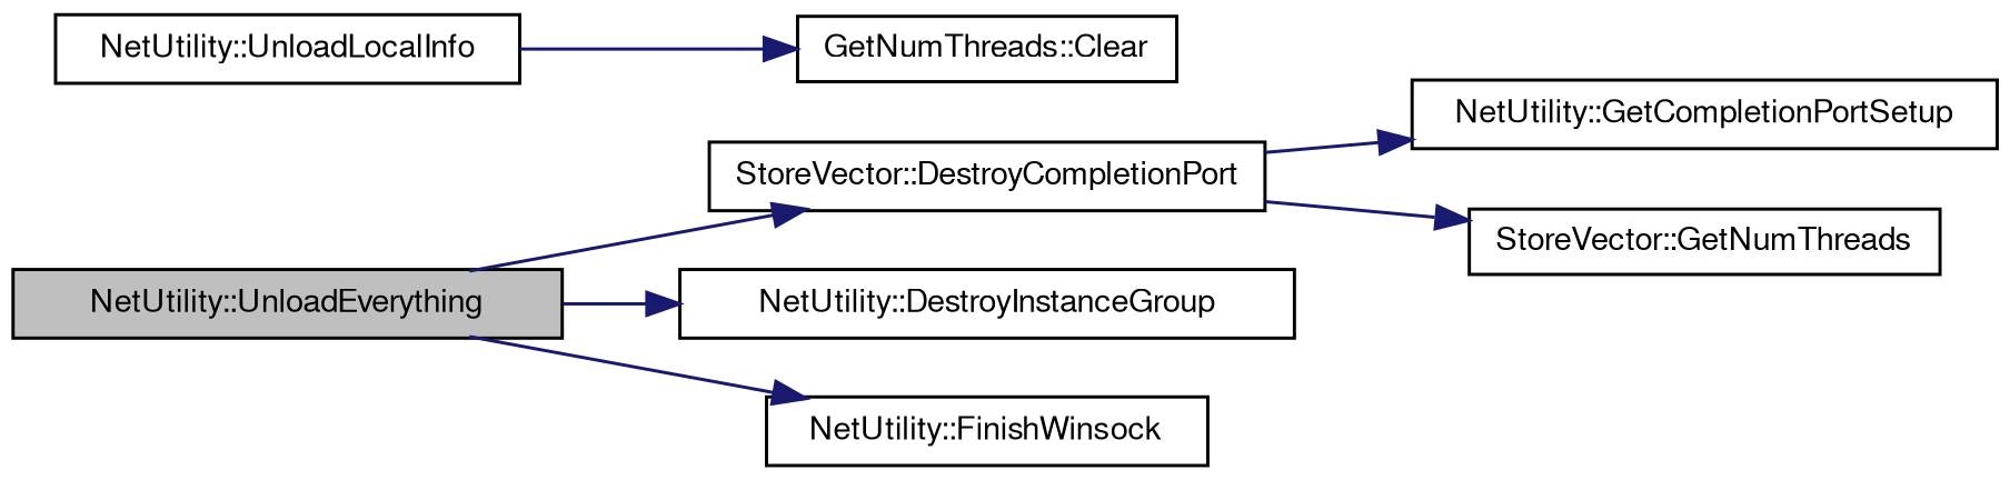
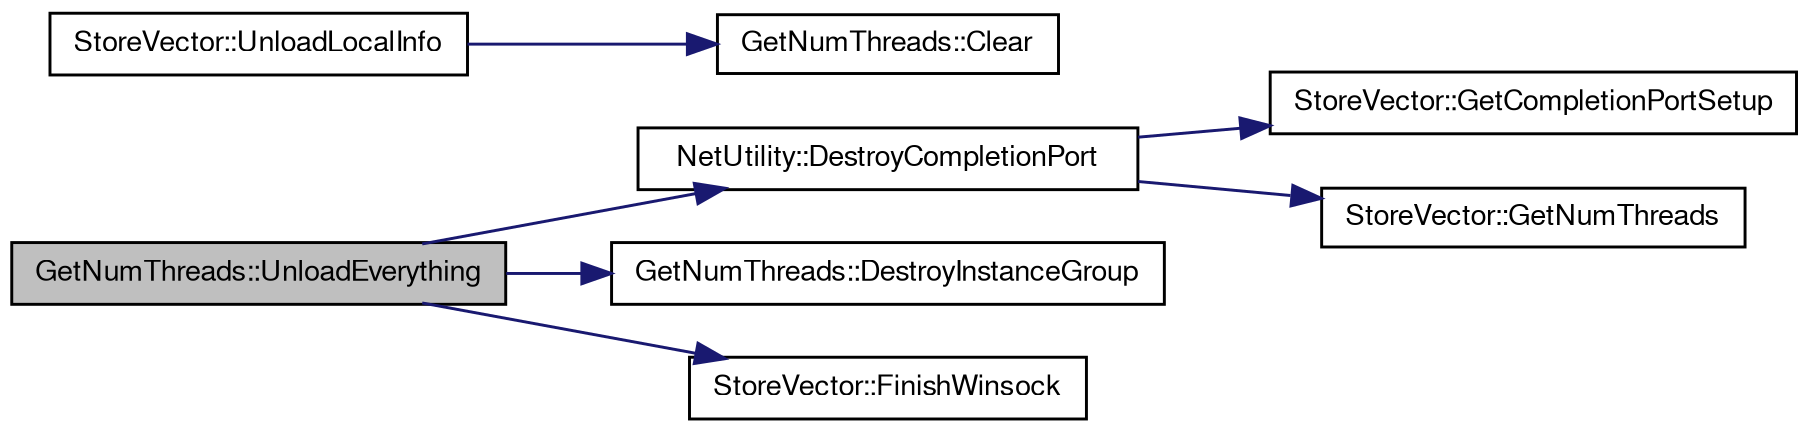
  digraph {
    rankdir=LR
    node [color=black fillcolor=white fontname=FreeSans fontsize=10 shape=record style=filled]
    edge [color=midnightblue fontname=FreeSans fontsize=10 labelfontname=FreeSans labelfontsize=10 style=solid]
-   n1 [fillcolor=grey75 fontcolor=black height=0.2 label="NetUtility::UnloadEverything" width=0.4]
-   n2 [height=0.2 label="StoreVector::DestroyCompletionPort" width=0.4]
-   n3 [height=0.2 label="NetUtility::DestroyInstanceGroup" width=0.4]
-   n4 [height=0.2 label="NetUtility::FinishWinsock" width=0.4]
-   n5 [height=0.2 label="NetUtility::GetCompletionPortSetup" width=0.4]
+   n1 [fillcolor=grey75 fontcolor=black height=0.2 label="GetNumThreads::UnloadEverything" width=0.4]
+   n2 [height=0.2 label="NetUtility::DestroyCompletionPort" width=0.4]
+   n3 [height=0.2 label="GetNumThreads::DestroyInstanceGroup" width=0.4]
+   n4 [height=0.2 label="StoreVector::FinishWinsock" width=0.4]
+   n5 [height=0.2 label="StoreVector::GetCompletionPortSetup" width=0.4]
    n6 [height=0.2 label="StoreVector::GetNumThreads" width=0.4]
-   n7 [height=0.2 label="NetUtility::UnloadLocalInfo" width=0.4]
+   n7 [height=0.2 label="StoreVector::UnloadLocalInfo" width=0.4]
    n8 [height=0.2 label="GetNumThreads::Clear" width=0.4]
    n1 -> n2
    n1 -> n3
    n1 -> n4
    n2 -> n5
    n2 -> n6
    n7 -> n8
  }
